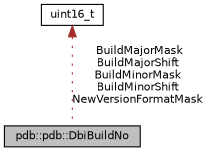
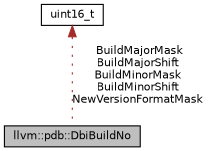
  digraph {
    node [color=black fontname=Helvetica fontsize=10 shape=box]
-   n1 [fillcolor=grey75 fontcolor=black height=0.2 label="pdb::pdb::DbiBuildNo" style=filled width=0.4]
+   n1 [fillcolor=grey75 fontcolor=black height=0.2 label="llvm::pdb::DbiBuildNo" style=filled width=0.4]
    n2 [height=0.2 label=uint16_t width=0.4]
    n2 -> n1 [color=brown dir=back fontname=Helvetica fontsize=10 label=" BuildMajorMask\nBuildMajorShift\nBuildMinorMask\nBuildMinorShift\nNewVersionFormatMask" labelfontname=Helvetica labelfontsize=10 style=dotted]
  }
